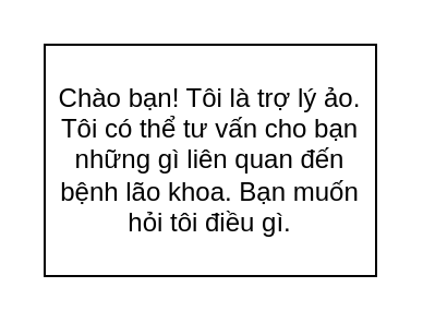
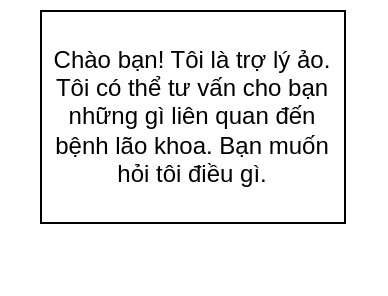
  <mxCell id="0" />
  <mxCell id="1" parent="0" />
- <mxCell id="2" value="Chào bạn! Tôi là trợ lý ảo. Tôi có thể tư vấn cho bạn những gì liên quan đến bệnh lão khoa. Bạn muốn hỏi tôi điều gì." style="rounded=0;whiteSpace=wrap;html=1;" vertex="1" parent="1"><mxGeometry x="20" y="20" width="152" height="106" as="geometry" /></mxCell>
+ <mxCell id="2" value="Chào bạn! Tôi là trợ lý ảo. Tôi có thể tư vấn cho bạn những gì liên quan đến bệnh lão khoa. Bạn muốn hỏi tôi điều gì." style="rounded=0;whiteSpace=wrap;html=1;" vertex="1" parent="1"><mxGeometry x="20" y="5" width="152" height="106" as="geometry" /></mxCell>
